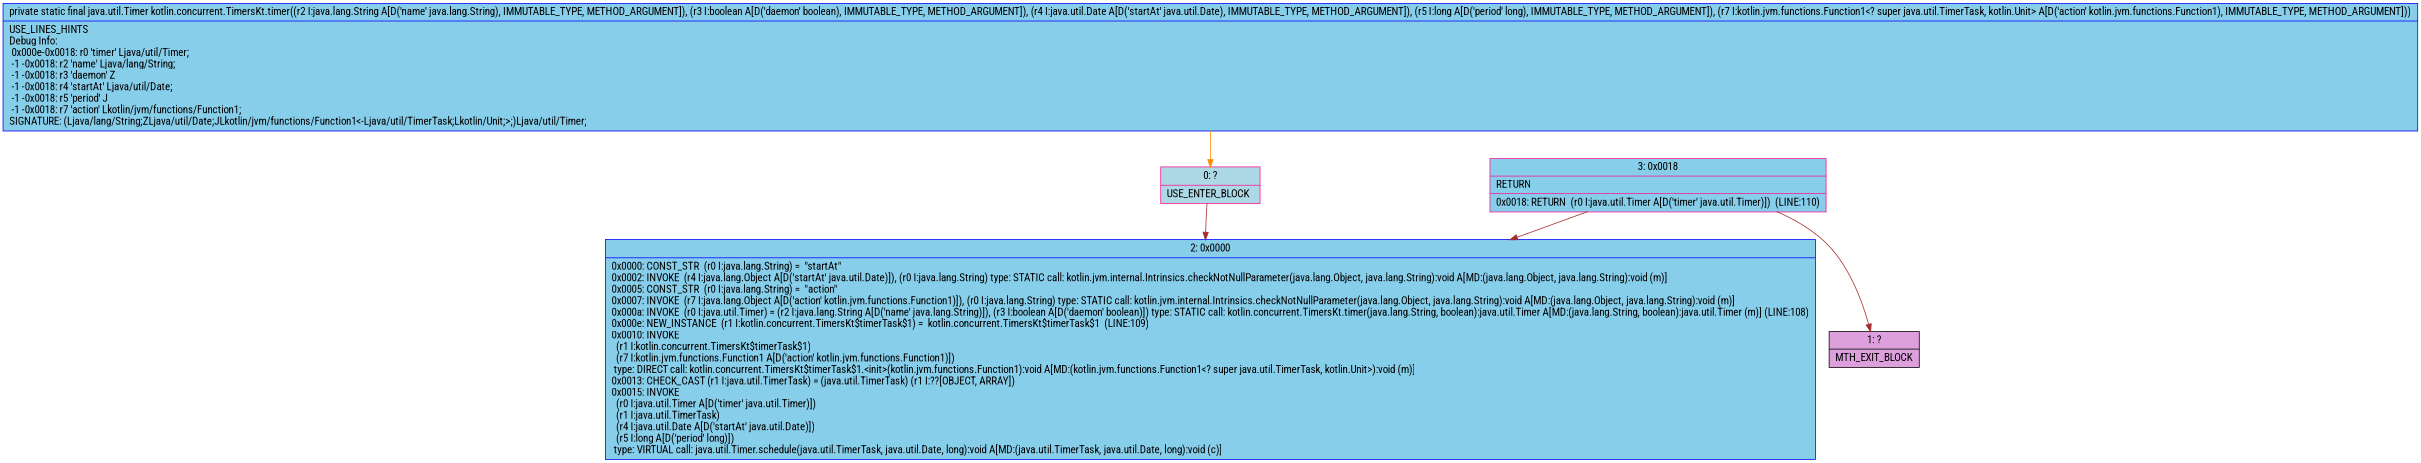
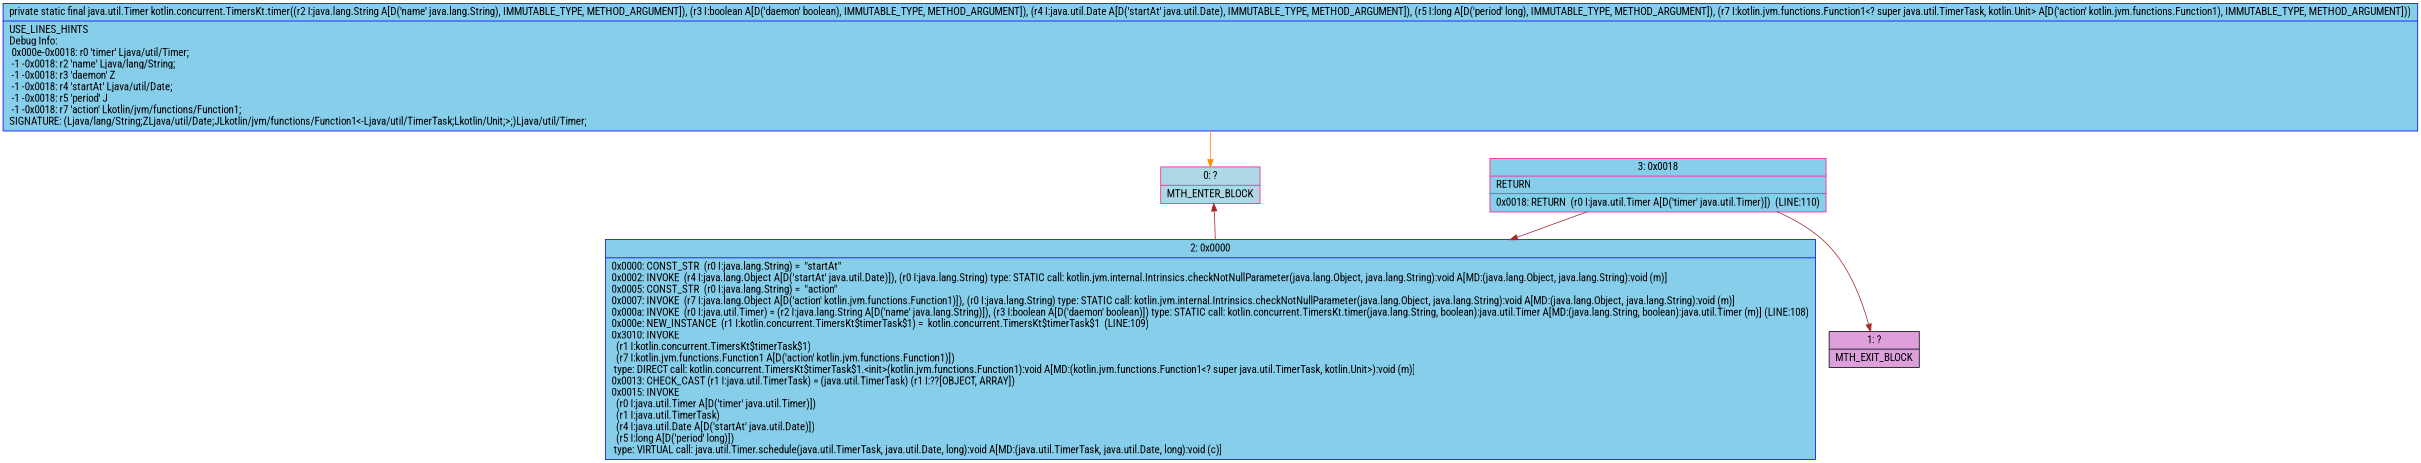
  digraph {
    fontname="Roboto Condensed"
    node [color=deeppink fillcolor=skyblue fontname="Roboto Condensed" shape=record style=filled]
    edge [color=brown fontname="Roboto Condensed"]
-   n1 [fillcolor=lightblue label="{0\:\ ?|USE_ENTER_BLOCK\l}"]
-   n2 [color=blue label="{2\:\ 0x0000|0x0000: CONST_STR  (r0 I:java.lang.String) =  \"startAt\" \l0x0002: INVOKE  (r4 I:java.lang.Object A[D('startAt' java.util.Date)]), (r0 I:java.lang.String) type: STATIC call: kotlin.jvm.internal.Intrinsics.checkNotNullParameter(java.lang.Object, java.lang.String):void A[MD:(java.lang.Object, java.lang.String):void (m)]\l0x0005: CONST_STR  (r0 I:java.lang.String) =  \"action\" \l0x0007: INVOKE  (r7 I:java.lang.Object A[D('action' kotlin.jvm.functions.Function1)]), (r0 I:java.lang.String) type: STATIC call: kotlin.jvm.internal.Intrinsics.checkNotNullParameter(java.lang.Object, java.lang.String):void A[MD:(java.lang.Object, java.lang.String):void (m)]\l0x000a: INVOKE  (r0 I:java.util.Timer) = (r2 I:java.lang.String A[D('name' java.lang.String)]), (r3 I:boolean A[D('daemon' boolean)]) type: STATIC call: kotlin.concurrent.TimersKt.timer(java.lang.String, boolean):java.util.Timer A[MD:(java.lang.String, boolean):java.util.Timer (m)] (LINE:108)\l0x000e: NEW_INSTANCE  (r1 I:kotlin.concurrent.TimersKt$timerTask$1) =  kotlin.concurrent.TimersKt$timerTask$1  (LINE:109)\l0x0010: INVOKE  \l  (r1 I:kotlin.concurrent.TimersKt$timerTask$1)\l  (r7 I:kotlin.jvm.functions.Function1 A[D('action' kotlin.jvm.functions.Function1)])\l type: DIRECT call: kotlin.concurrent.TimersKt$timerTask$1.\<init\>(kotlin.jvm.functions.Function1):void A[MD:(kotlin.jvm.functions.Function1\<? super java.util.TimerTask, kotlin.Unit\>):void (m)]\l0x0013: CHECK_CAST (r1 I:java.util.TimerTask) = (java.util.TimerTask) (r1 I:??[OBJECT, ARRAY]) \l0x0015: INVOKE  \l  (r0 I:java.util.Timer A[D('timer' java.util.Timer)])\l  (r1 I:java.util.TimerTask)\l  (r4 I:java.util.Date A[D('startAt' java.util.Date)])\l  (r5 I:long A[D('period' long)])\l type: VIRTUAL call: java.util.Timer.schedule(java.util.TimerTask, java.util.Date, long):void A[MD:(java.util.TimerTask, java.util.Date, long):void (c)]\l}"]
+   n1 [fillcolor=lightblue label="{0\:\ ?|MTH_ENTER_BLOCK\l}"]
+   n2 [color=blue label="{2\:\ 0x0000|0x0000: CONST_STR  (r0 I:java.lang.String) =  \"startAt\" \l0x0002: INVOKE  (r4 I:java.lang.Object A[D('startAt' java.util.Date)]), (r0 I:java.lang.String) type: STATIC call: kotlin.jvm.internal.Intrinsics.checkNotNullParameter(java.lang.Object, java.lang.String):void A[MD:(java.lang.Object, java.lang.String):void (m)]\l0x0005: CONST_STR  (r0 I:java.lang.String) =  \"action\" \l0x0007: INVOKE  (r7 I:java.lang.Object A[D('action' kotlin.jvm.functions.Function1)]), (r0 I:java.lang.String) type: STATIC call: kotlin.jvm.internal.Intrinsics.checkNotNullParameter(java.lang.Object, java.lang.String):void A[MD:(java.lang.Object, java.lang.String):void (m)]\l0x000a: INVOKE  (r0 I:java.util.Timer) = (r2 I:java.lang.String A[D('name' java.lang.String)]), (r3 I:boolean A[D('daemon' boolean)]) type: STATIC call: kotlin.concurrent.TimersKt.timer(java.lang.String, boolean):java.util.Timer A[MD:(java.lang.String, boolean):java.util.Timer (m)] (LINE:108)\l0x000e: NEW_INSTANCE  (r1 I:kotlin.concurrent.TimersKt$timerTask$1) =  kotlin.concurrent.TimersKt$timerTask$1  (LINE:109)\l0x3010: INVOKE  \l  (r1 I:kotlin.concurrent.TimersKt$timerTask$1)\l  (r7 I:kotlin.jvm.functions.Function1 A[D('action' kotlin.jvm.functions.Function1)])\l type: DIRECT call: kotlin.concurrent.TimersKt$timerTask$1.\<init\>(kotlin.jvm.functions.Function1):void A[MD:(kotlin.jvm.functions.Function1\<? super java.util.TimerTask, kotlin.Unit\>):void (m)]\l0x0013: CHECK_CAST (r1 I:java.util.TimerTask) = (java.util.TimerTask) (r1 I:??[OBJECT, ARRAY]) \l0x0015: INVOKE  \l  (r0 I:java.util.Timer A[D('timer' java.util.Timer)])\l  (r1 I:java.util.TimerTask)\l  (r4 I:java.util.Date A[D('startAt' java.util.Date)])\l  (r5 I:long A[D('period' long)])\l type: VIRTUAL call: java.util.Timer.schedule(java.util.TimerTask, java.util.Date, long):void A[MD:(java.util.TimerTask, java.util.Date, long):void (c)]\l}"]
    n3 [label="{3\:\ 0x0018|RETURN\l|0x0018: RETURN  (r0 I:java.util.Timer A[D('timer' java.util.Timer)])  (LINE:110)\l}"]
    n4 [color=black fillcolor=plum label="{1\:\ ?|MTH_EXIT_BLOCK\l}"]
    n5 [color=blue label="{private static final java.util.Timer kotlin.concurrent.TimersKt.timer((r2 I:java.lang.String A[D('name' java.lang.String), IMMUTABLE_TYPE, METHOD_ARGUMENT]), (r3 I:boolean A[D('daemon' boolean), IMMUTABLE_TYPE, METHOD_ARGUMENT]), (r4 I:java.util.Date A[D('startAt' java.util.Date), IMMUTABLE_TYPE, METHOD_ARGUMENT]), (r5 I:long A[D('period' long), IMMUTABLE_TYPE, METHOD_ARGUMENT]), (r7 I:kotlin.jvm.functions.Function1\<? super java.util.TimerTask, kotlin.Unit\> A[D('action' kotlin.jvm.functions.Function1), IMMUTABLE_TYPE, METHOD_ARGUMENT]))  | USE_LINES_HINTS\lDebug Info:\l  0x000e\-0x0018: r0 'timer' Ljava\/util\/Timer;\l  \-1 \-0x0018: r2 'name' Ljava\/lang\/String;\l  \-1 \-0x0018: r3 'daemon' Z\l  \-1 \-0x0018: r4 'startAt' Ljava\/util\/Date;\l  \-1 \-0x0018: r5 'period' J\l  \-1 \-0x0018: r7 'action' Lkotlin\/jvm\/functions\/Function1;\lSIGNATURE: (Ljava\/lang\/String;ZLjava\/util\/Date;JLkotlin\/jvm\/functions\/Function1\<\-Ljava\/util\/TimerTask;Lkotlin\/Unit;\>;)Ljava\/util\/Timer;\l}"]
-   n1 -> n2
+   n2 -> n1
    n3 -> n2
    n3 -> n4
    n5 -> n1 [color=darkorange]
  }
